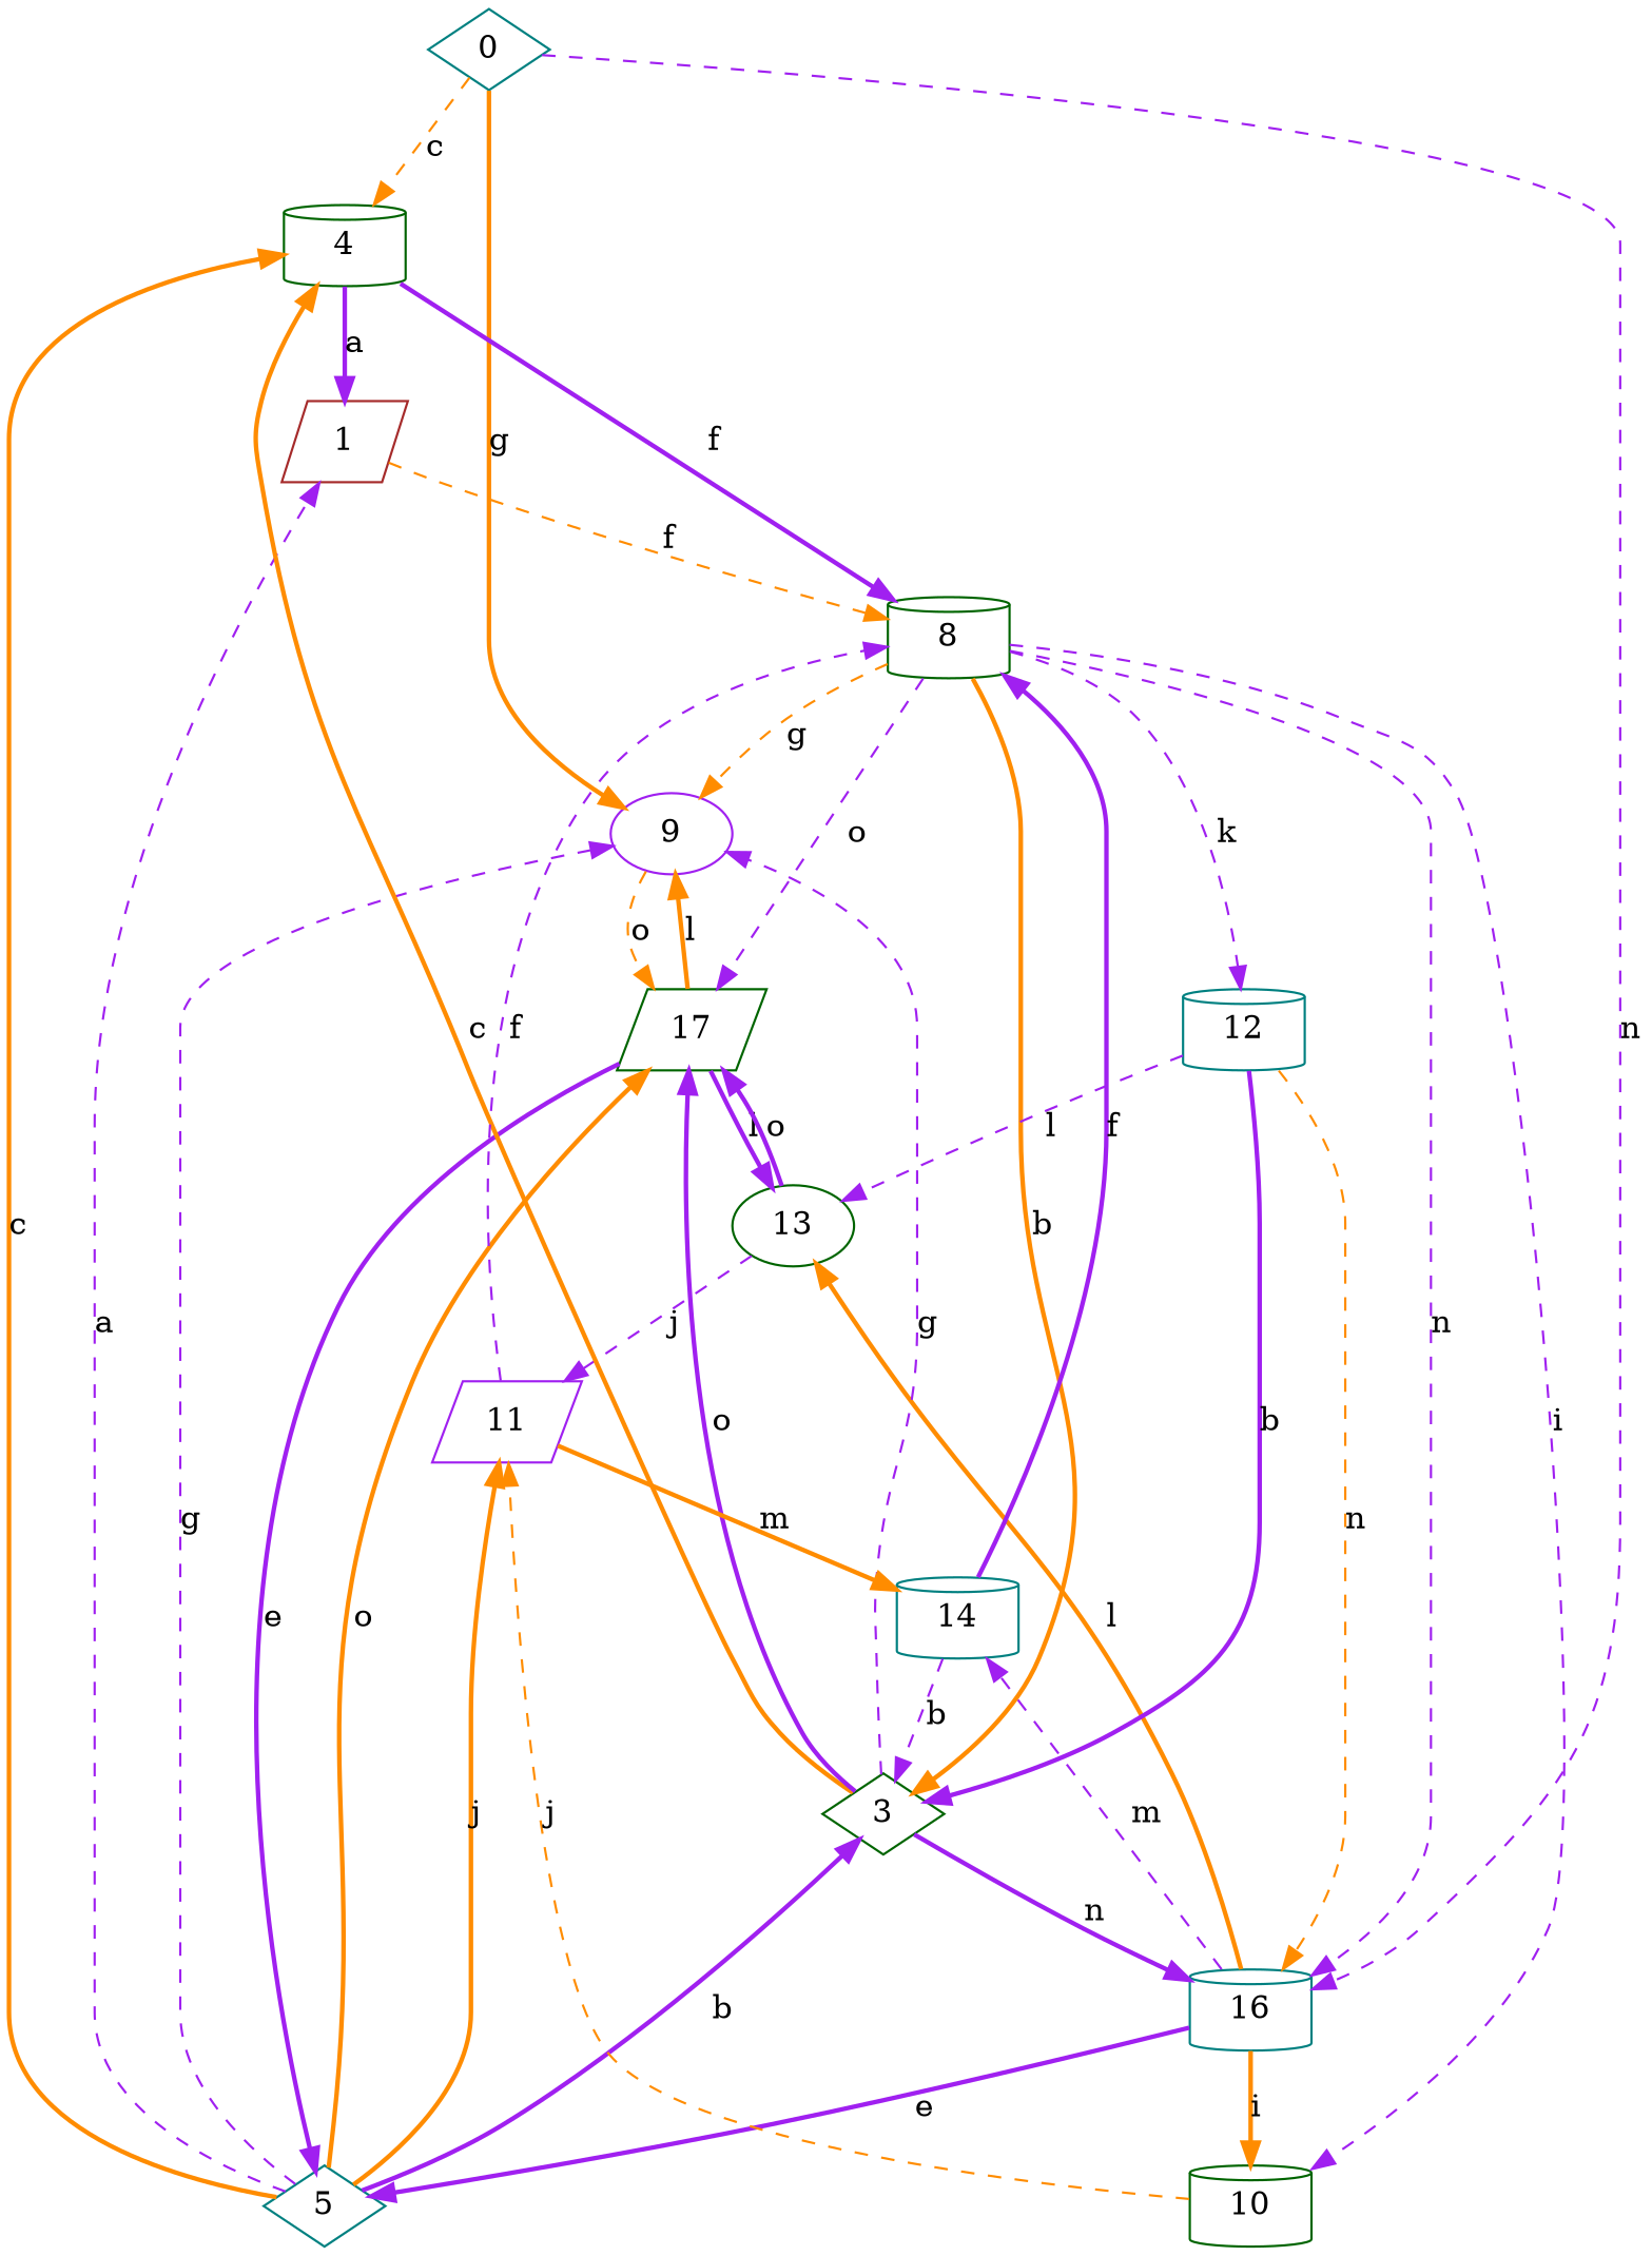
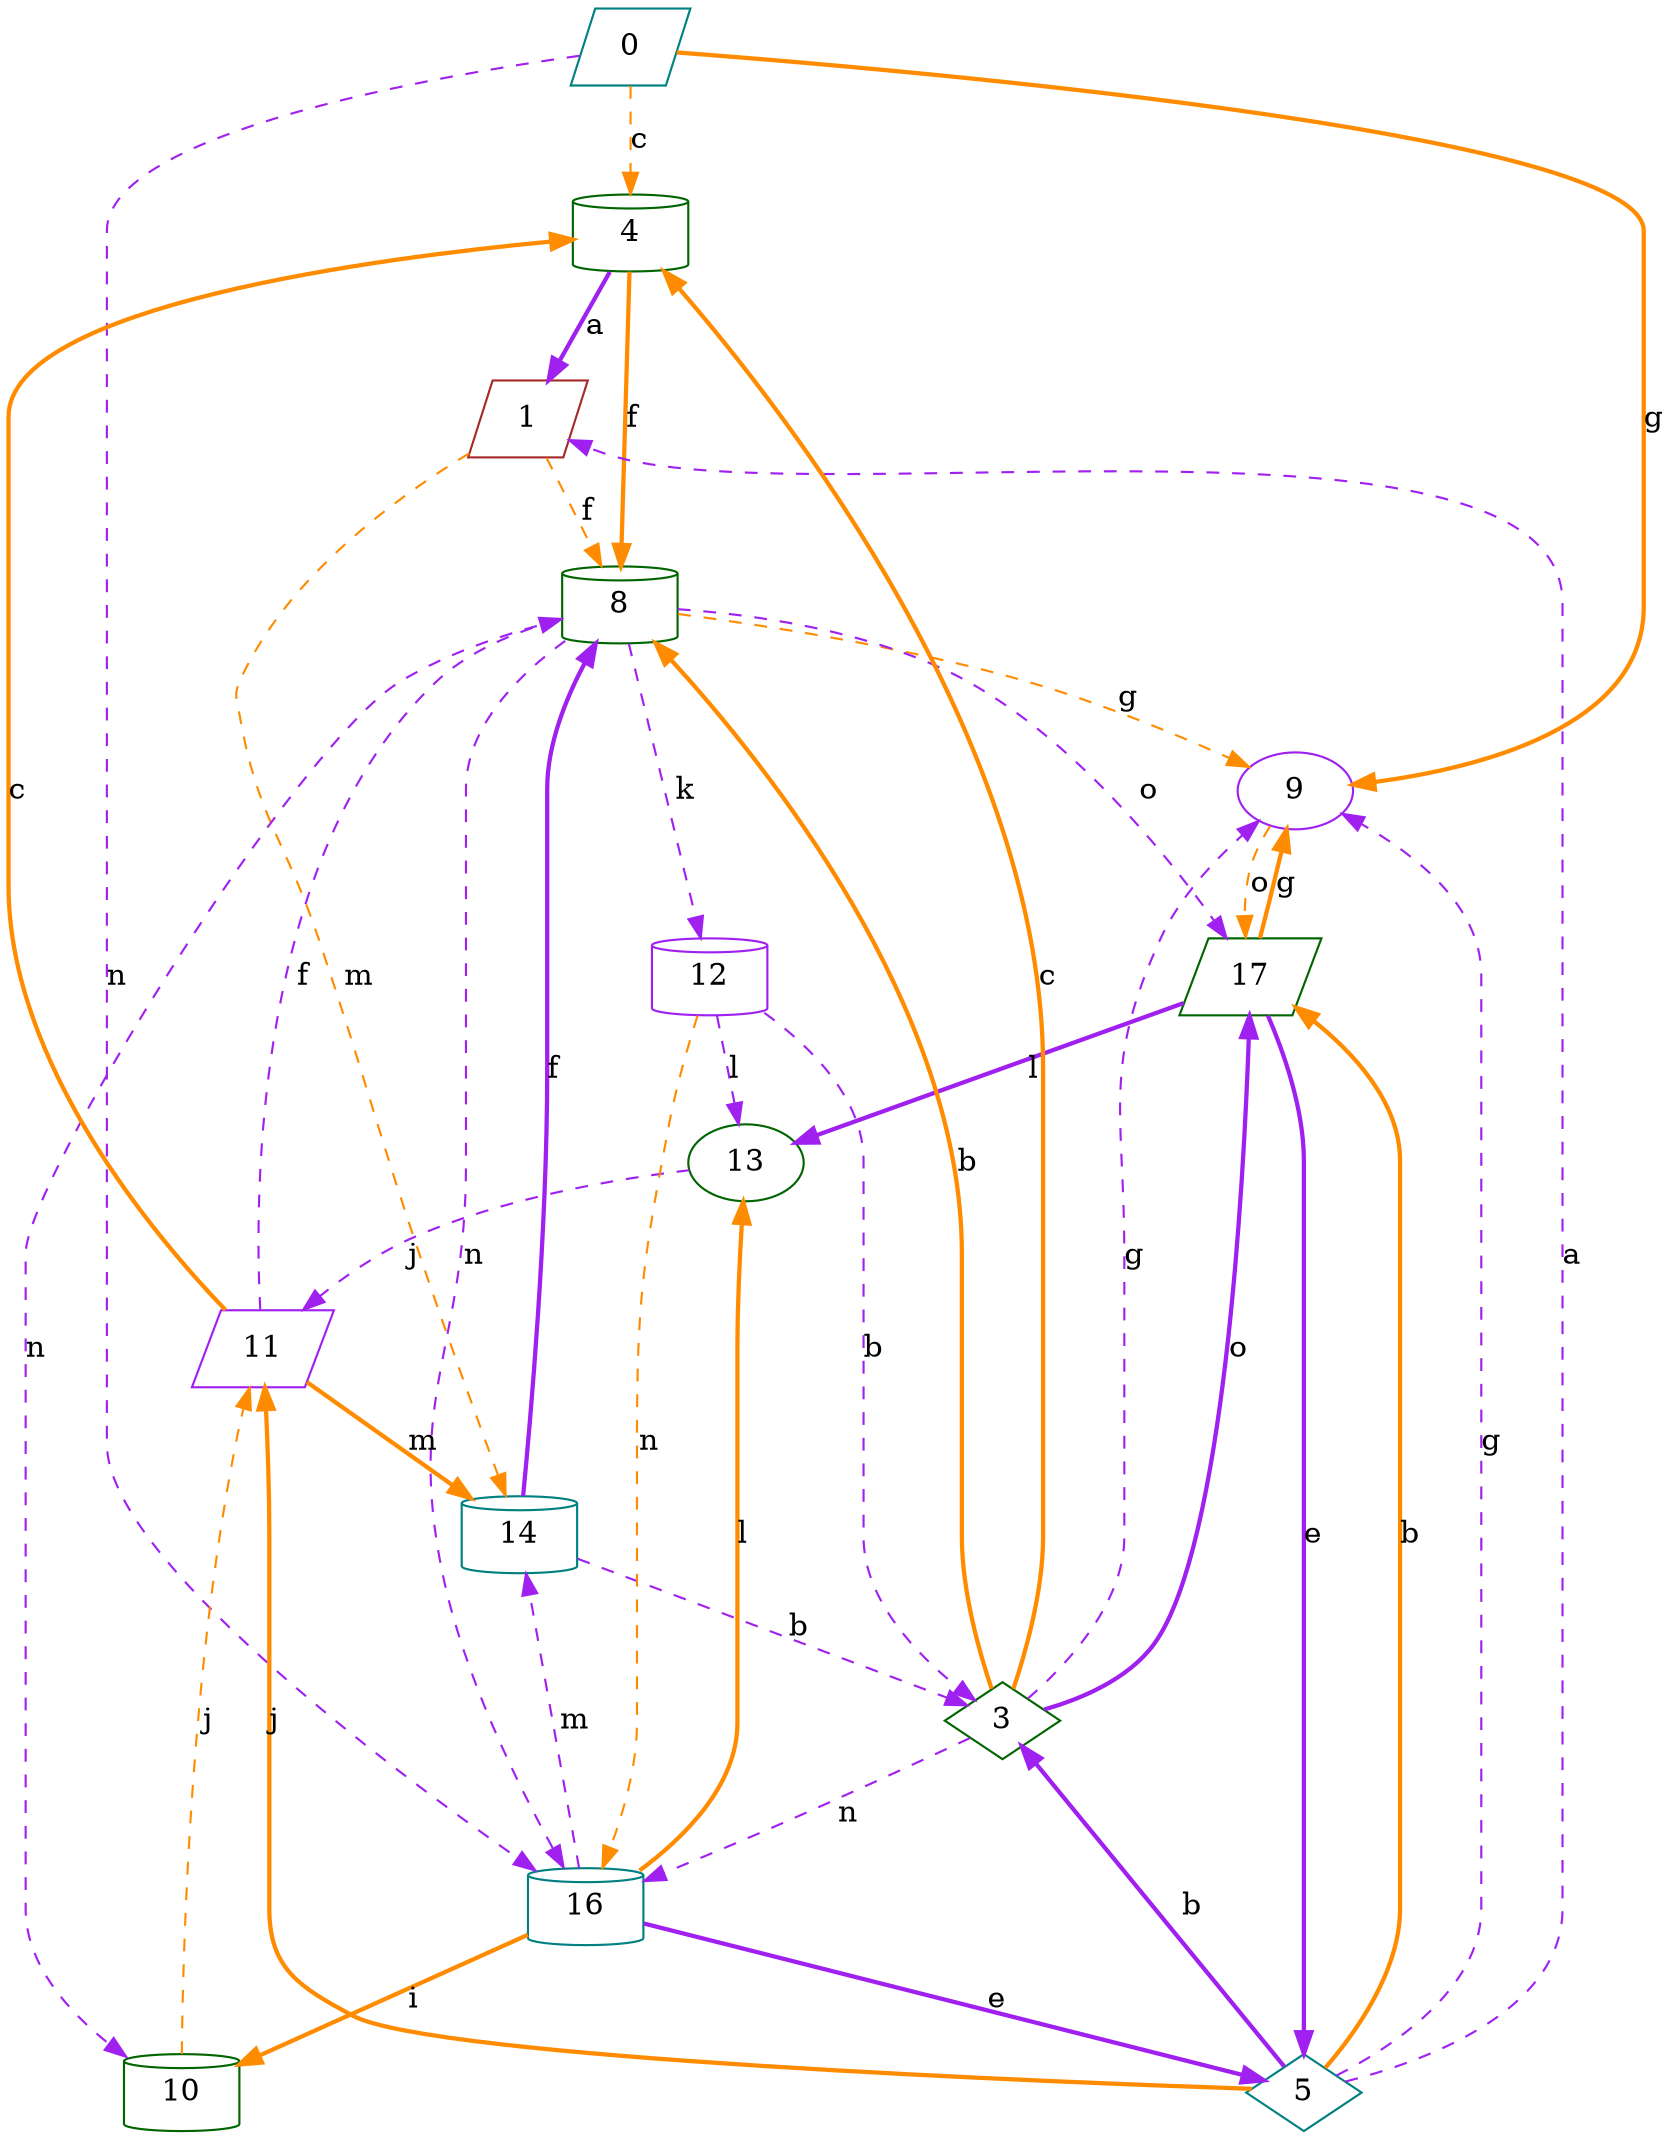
  strict digraph {
    node [color=darkgreen shape=cylinder]
    edge [color=purple style=dashed]
-   0 [color=teal shape=diamond]
+   0 [color=teal shape=parallelogram]
    4
    9 [color=purple shape=ellipse]
    16 [color=teal]
    1 [color=brown shape=parallelogram]
    n6 [label=8]
    17 [shape=parallelogram]
    14 [color=teal]
    5 [color=teal shape=diamond]
    10
    13 [shape=ellipse]
    3 [shape=diamond]
-   12 [color=teal]
+   12 [color=purple]
    11 [color=purple shape=parallelogram]
    0 -> 4 [color=darkorange label=c]
    0 -> 9 [color=darkorange label=g style=bold]
    0 -> 16 [label=n]
    4 -> 1 [label=a style=bold]
-   4 -> n6 [label=f style=bold]
+   4 -> n6 [color=darkorange label=f style=bold]
    9 -> 17 [color=darkorange label=o]
    16 -> 14 [label=m]
    16 -> 5 [label=e style=bold]
    16 -> 10 [color=darkorange label=i style=bold]
    16 -> 13 [color=darkorange label=l style=bold]
    1 -> n6 [color=darkorange label=f]
+   1 -> 14 [color=darkorange label=m]
    n6 -> 9 [color=darkorange label=g]
    n6 -> 16 [label=n]
    n6 -> 17 [label=o]
-   n6 -> 10 [label=i]
-   n6 -> 3 [color=darkorange label=b style=bold]
+   n6 -> 10 [label=n]
+   3 -> n6 [color=darkorange label=b style=bold]
    n6 -> 12 [label=k]
-   17 -> 9 [color=darkorange label=l style=bold]
+   17 -> 9 [color=darkorange label=g style=bold]
    17 -> 5 [label=e style=bold]
    17 -> 13 [label=l style=bold]
    14 -> n6 [label=f style=bold]
    14 -> 3 [label=b]
-   5 -> 4 [color=darkorange label=c style=bold]
+   11 -> 4 [color=darkorange label=c style=bold]
    5 -> 9 [label=g]
    5 -> 1 [label=a]
-   5 -> 17 [color=darkorange label=o style=bold]
+   5 -> 17 [color=darkorange label=b style=bold]
    5 -> 3 [label=b style=bold]
    5 -> 11 [color=darkorange label=j style=bold]
    10 -> 11 [color=darkorange label=j]
-   13 -> 17 [label=o style=bold]
    13 -> 11 [label=j]
    3 -> 4 [color=darkorange label=c style=bold]
    3 -> 9 [label=g]
-   3 -> 16 [label=n style=bold]
+   3 -> 16 [label=n]
    3 -> 17 [label=o style=bold]
    12 -> 16 [color=darkorange label=n]
    12 -> 13 [label=l]
-   12 -> 3 [label=b style=bold]
+   12 -> 3 [label=b]
    11 -> n6 [label=f]
    11 -> 14 [color=darkorange label=m style=bold]
  }
